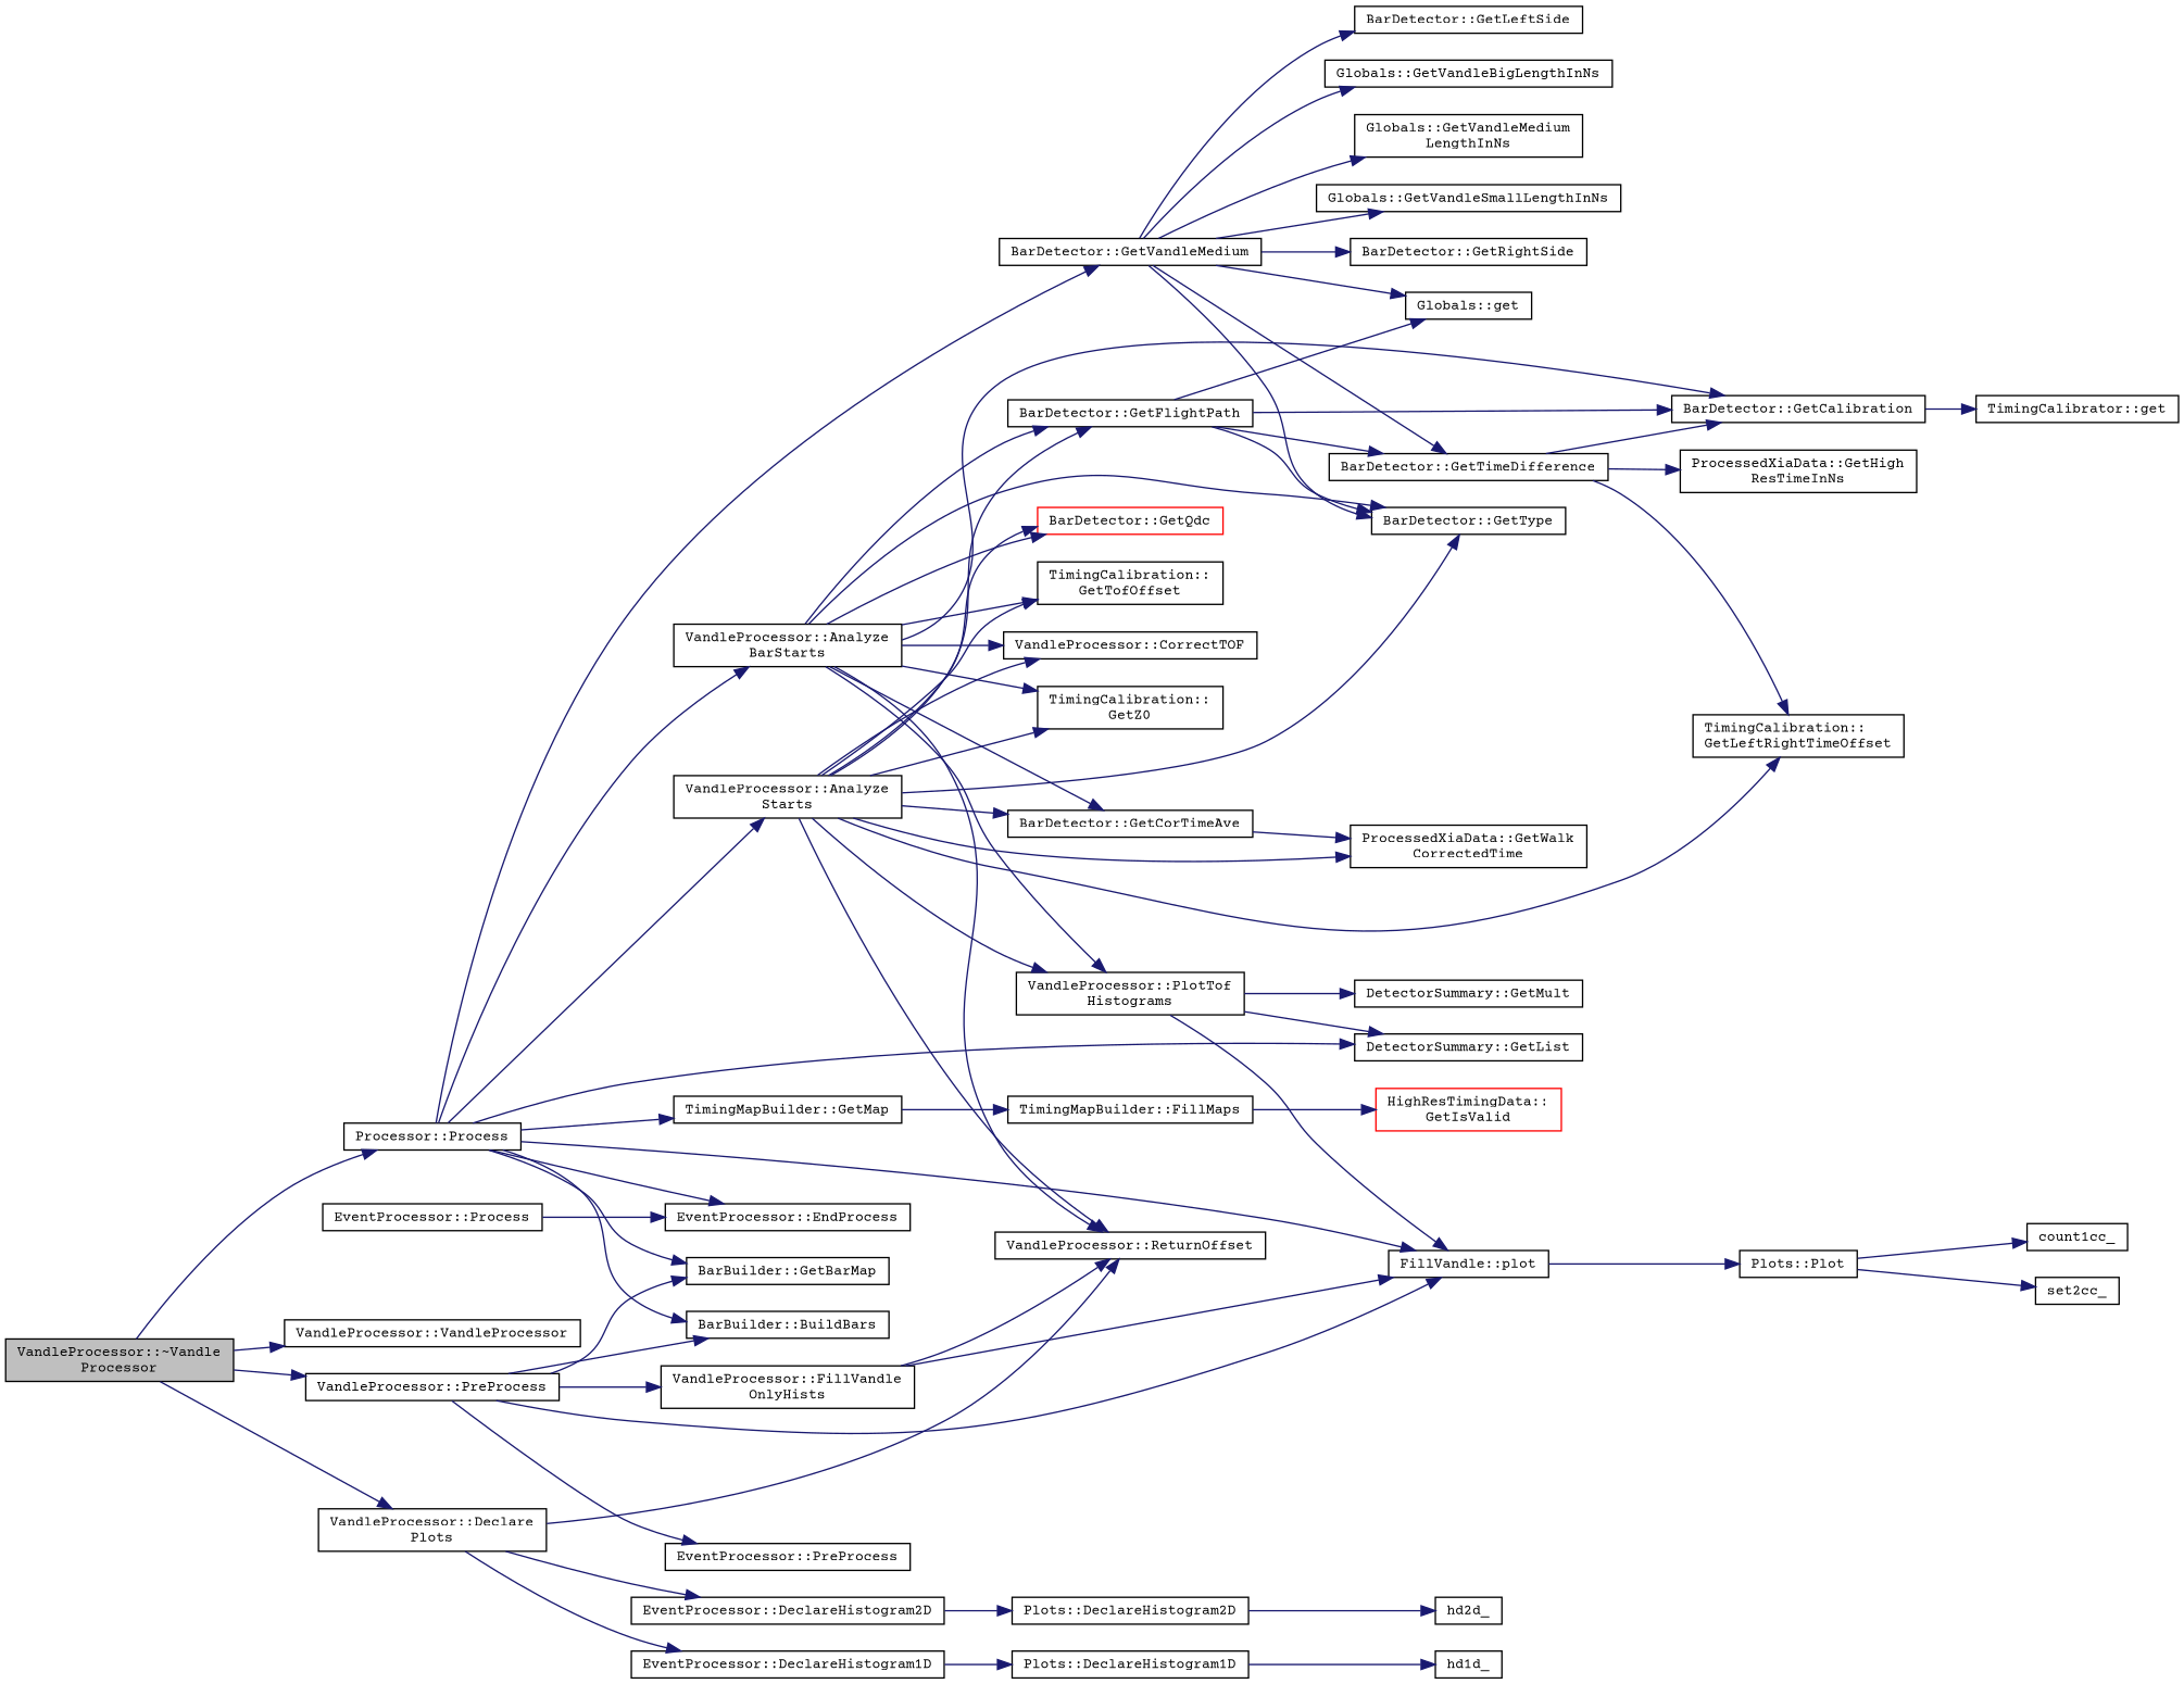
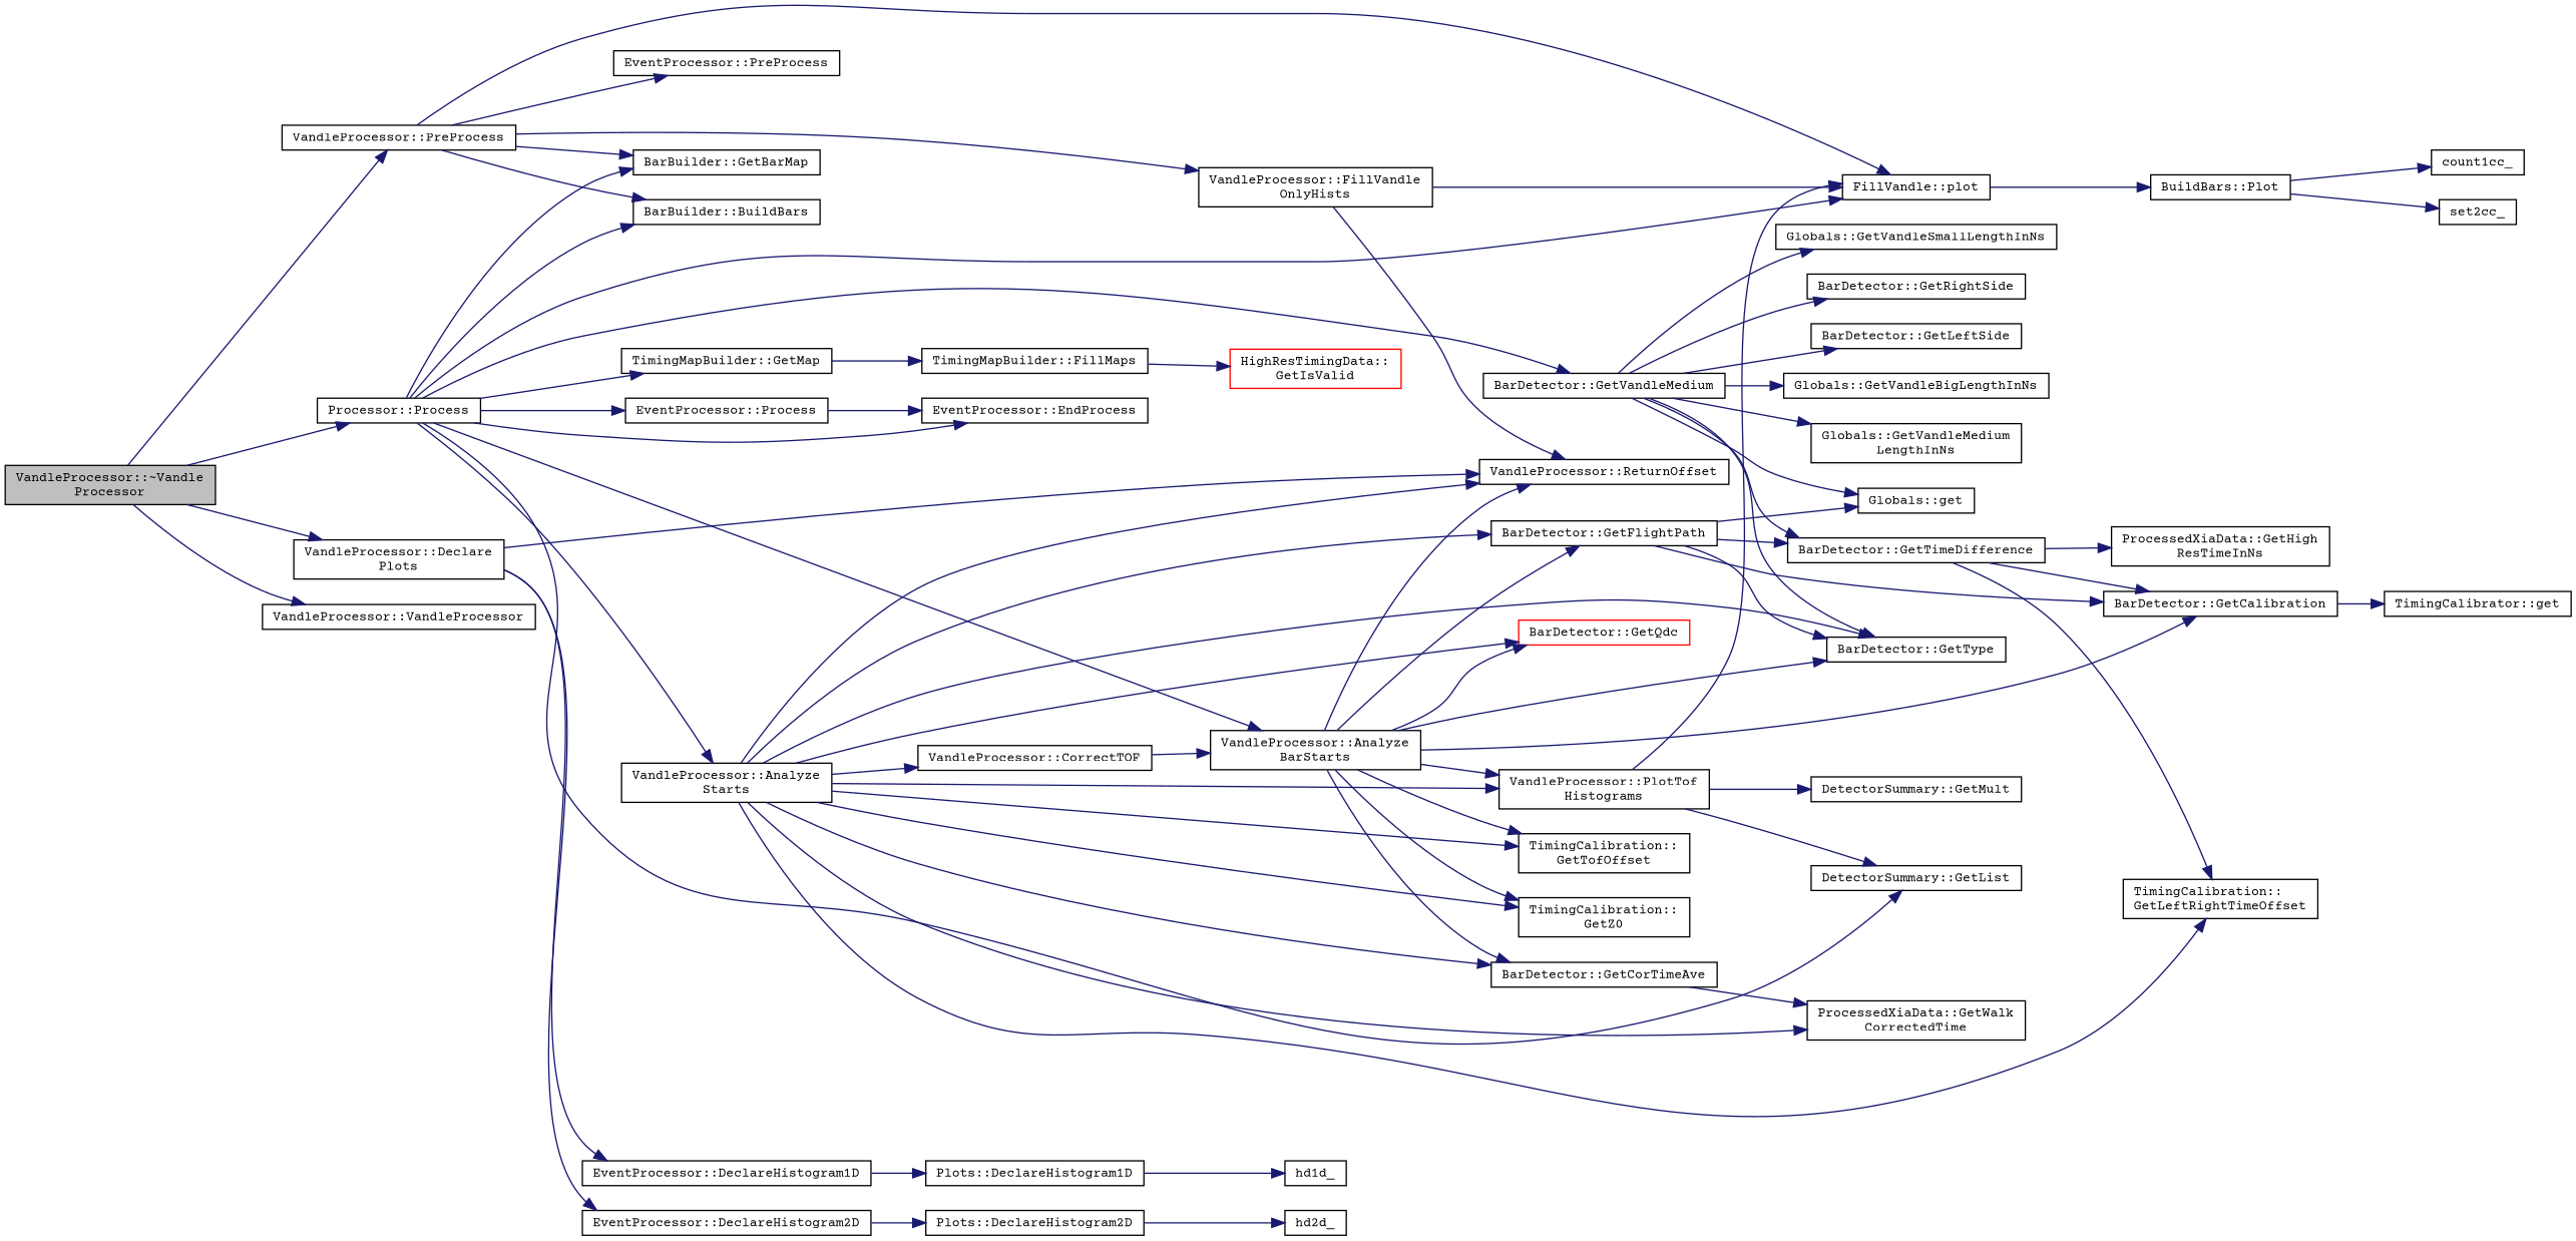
  digraph {
    fontname="Courier Prime"
    rankdir=LR
    node [color=black fillcolor=white fontname="Courier Prime" fontsize=10 shape=record style=filled]
    edge [color=midnightblue fontname="Courier Prime" fontsize=10 labelfontname=Helvetica labelfontsize=10 style=solid]
    n1 [fillcolor=grey75 fontcolor=black height=0.2 label="VandleProcessor::~Vandle\lProcessor" width=0.4]
    n2 [height=0.2 label="VandleProcessor::Declare\lPlots" width=0.4]
    n3 [height=0.2 label="VandleProcessor::VandleProcessor" width=0.4]
    n4 [height=0.2 label="VandleProcessor::PreProcess" width=0.4]
    n5 [height=0.2 label="Processor::Process" width=0.4]
    n6 [height=0.2 label="VandleProcessor::ReturnOffset" width=0.4]
    n7 [height=0.2 label="EventProcessor::DeclareHistogram2D" width=0.4]
    n8 [height=0.2 label="EventProcessor::DeclareHistogram1D" width=0.4]
    n9 [height=0.2 label="EventProcessor::PreProcess" width=0.4]
    n10 [height=0.2 label="FillVandle::plot" width=0.4]
    n11 [height=0.2 label="BarBuilder::BuildBars" width=0.4]
    n12 [height=0.2 label="BarBuilder::GetBarMap" width=0.4]
    n13 [height=0.2 label="VandleProcessor::FillVandle\lOnlyHists" width=0.4]
    n14 [height=0.2 label="EventProcessor::Process" width=0.4]
    n15 [height=0.2 label="EventProcessor::EndProcess" width=0.4]
    n16 [height=0.2 label="DetectorSummary::GetList" width=0.4]
    n17 [height=0.2 label="TimingMapBuilder::GetMap" width=0.4]
    n18 [height=0.2 label="BarDetector::GetVandleMedium" width=0.4]
    n19 [height=0.2 label="VandleProcessor::Analyze\lBarStarts" width=0.4]
    n20 [height=0.2 label="VandleProcessor::Analyze\lStarts" width=0.4]
    n21 [height=0.2 label="Plots::DeclareHistogram2D" width=0.4]
    n22 [height=0.2 label="Plots::DeclareHistogram1D" width=0.4]
    n23 [height=0.2 label=hd2d_ width=0.4]
    n24 [height=0.2 label=hd1d_ width=0.4]
-   n25 [height=0.2 label="Plots::Plot" width=0.4]
+   n25 [height=0.2 label="BuildBars::Plot" width=0.4]
    n26 [height=0.2 label=count1cc_ width=0.4]
    n27 [height=0.2 label=set2cc_ width=0.4]
    n28 [height=0.2 label="TimingMapBuilder::FillMaps" width=0.4]
    n29 [height=0.2 label="BarDetector::GetType" width=0.4]
    n30 [height=0.2 label="Globals::get" width=0.4]
    n31 [height=0.2 label="Globals::GetVandleSmallLengthInNs" width=0.4]
    n32 [height=0.2 label="BarDetector::GetTimeDifference" width=0.4]
    n33 [height=0.2 label="BarDetector::GetRightSide" width=0.4]
    n34 [height=0.2 label="BarDetector::GetLeftSide" width=0.4]
    n35 [height=0.2 label="Globals::GetVandleBigLengthInNs" width=0.4]
    n36 [height=0.2 label="Globals::GetVandleMedium\lLengthInNs" width=0.4]
    n37 [height=0.2 label="BarDetector::GetCalibration" width=0.4]
    n38 [height=0.2 label="BarDetector::GetCorTimeAve" width=0.4]
    n39 [height=0.2 label="TimingCalibration::\lGetTofOffset" width=0.4]
    n40 [height=0.2 label="VandleProcessor::CorrectTOF" width=0.4]
    n41 [height=0.2 label="BarDetector::GetFlightPath" width=0.4]
    n42 [height=0.2 label="TimingCalibration::\lGetZ0" width=0.4]
    n43 [height=0.2 label="VandleProcessor::PlotTof\lHistograms" width=0.4]
    n44 [color=red height=0.2 label="BarDetector::GetQdc" width=0.4]
    n45 [height=0.2 label="TimingCalibration::\lGetLeftRightTimeOffset" width=0.4]
    n46 [height=0.2 label="ProcessedXiaData::GetWalk\lCorrectedTime" width=0.4]
    n47 [color=red height=0.2 label="HighResTimingData::\lGetIsValid" width=0.4]
    n48 [height=0.2 label="ProcessedXiaData::GetHigh\lResTimeInNs" width=0.4]
    n49 [height=0.2 label="TimingCalibrator::get" width=0.4]
    n50 [height=0.2 label="DetectorSummary::GetMult" width=0.4]
    n1 -> n2
    n1 -> n3
    n1 -> n4
    n1 -> n5
    n2 -> n6
    n2 -> n7
    n2 -> n8
    n4 -> n9
    n4 -> n10
    n4 -> n11
    n4 -> n12
    n4 -> n13
    n5 -> n10
    n5 -> n11
    n5 -> n12
+   n5 -> n14
    n5 -> n15
    n5 -> n16
    n5 -> n17
    n5 -> n18
    n5 -> n19
    n5 -> n20
    n7 -> n21
    n8 -> n22
    n10 -> n25
    n13 -> n6
    n13 -> n10
    n14 -> n15
    n17 -> n28
    n18 -> n29
    n18 -> n30
    n18 -> n31
    n18 -> n32
    n18 -> n33
    n18 -> n34
    n18 -> n35
    n18 -> n36
    n19 -> n6
    n19 -> n29
    n19 -> n37
    n19 -> n38
    n19 -> n39
-   n19 -> n40
+   n40 -> n19
    n19 -> n41
    n19 -> n42
    n19 -> n43
    n19 -> n44
    n20 -> n6
    n20 -> n29
    n20 -> n38
    n20 -> n39
    n20 -> n40
    n20 -> n41
    n20 -> n42
    n20 -> n43
    n20 -> n44
    n20 -> n45
    n20 -> n46
    n21 -> n23
    n22 -> n24
    n25 -> n26
    n25 -> n27
    n28 -> n47
    n32 -> n37
    n32 -> n45
    n32 -> n48
    n37 -> n49
    n38 -> n46
    n41 -> n29
    n41 -> n30
    n41 -> n32
    n41 -> n37
    n43 -> n10
    n43 -> n16
    n43 -> n50
  }
